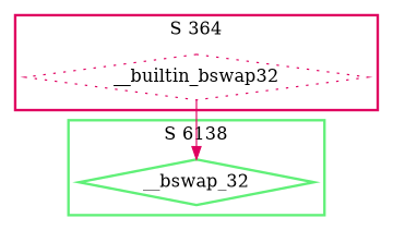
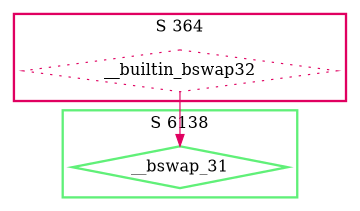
  digraph {
    node [shape=diamond]
    n1 [color="#E00060" label=__builtin_bswap32 style=dotted]
-   n2 [color="#60F078" label=__bswap_32 style=bold]
+   n2 [color="#60F078" label=__bswap_31 style=bold]
    subgraph cluster_1 {
      color="#E00060"
      label="S 364"
      style=bold
      n1
    }
    subgraph cluster_2 {
      color="#60F078"
      label="S 6138"
      style=bold
      n2
    }
    n1 -> n2 [color="#E00060"]
  }
